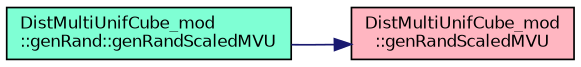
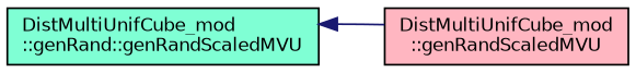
  digraph {
    rankdir=RL
    node [color=black fontname=Helvetica fontsize=10 shape=record style=filled]
    n1 [fillcolor=lightpink fontcolor=black height=0.2 label="DistMultiUnifCube_mod\l::genRandScaledMVU" width=0.4]
    n2 [fillcolor=aquamarine height=0.2 label="DistMultiUnifCube_mod\l::genRand::genRandScaledMVU" width=0.4]
-   n1 -> n2 [color=midnightblue dir=back fontname=Helvetica fontsize=10 labelfontname=Helvetica labelfontsize=10 style=solid]
+   n2 -> n1 [color=midnightblue dir=back fontname=Helvetica fontsize=10 labelfontname=Helvetica labelfontsize=10 style=solid]
  }
